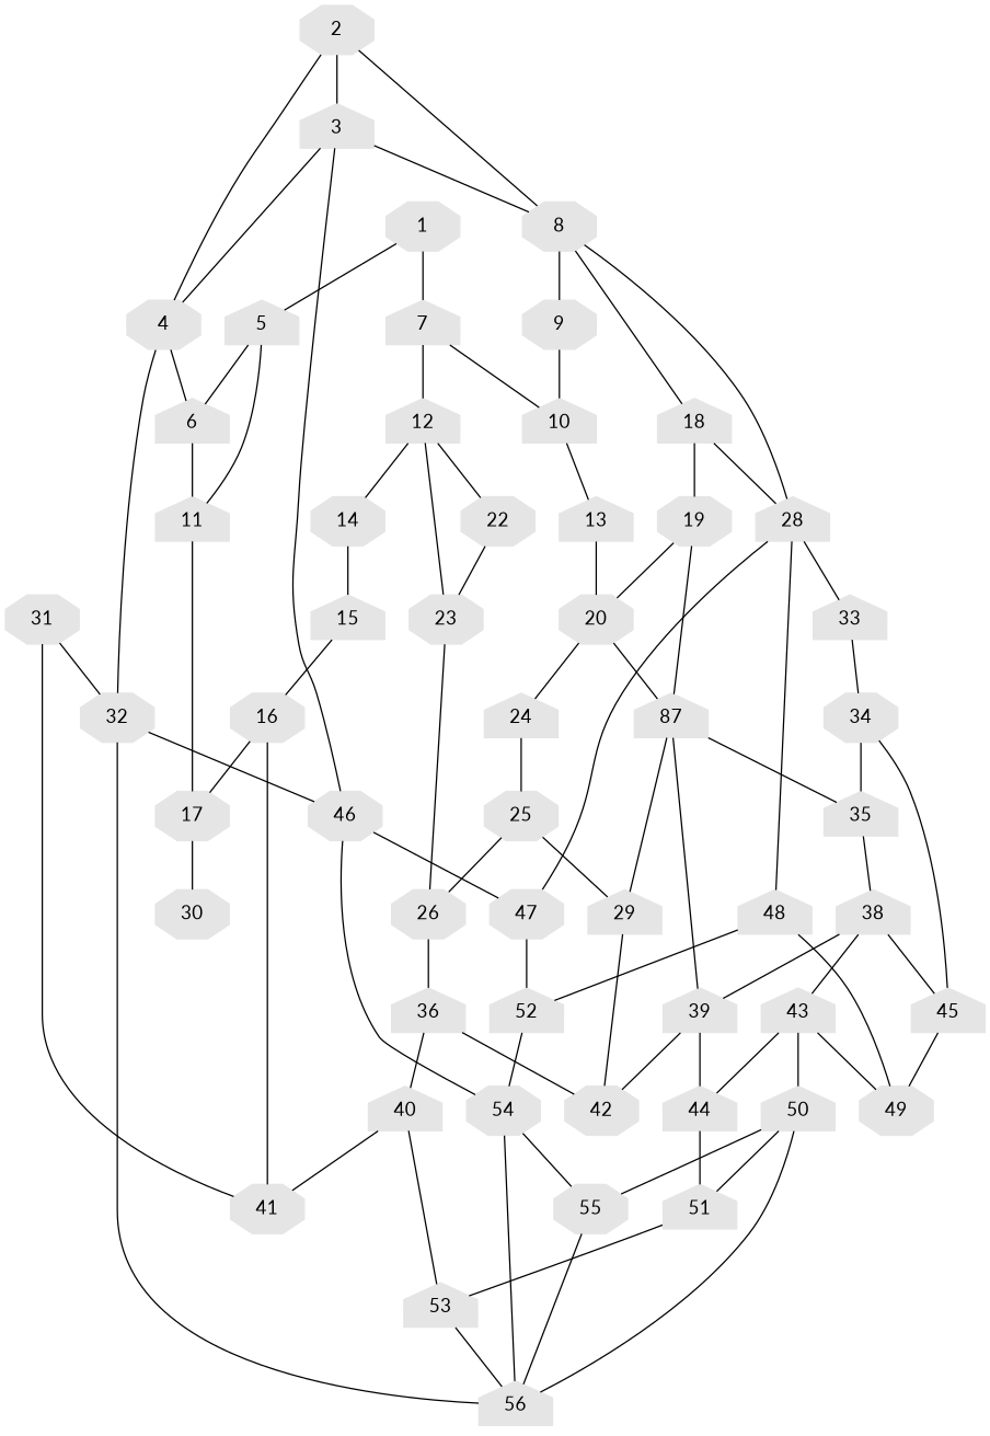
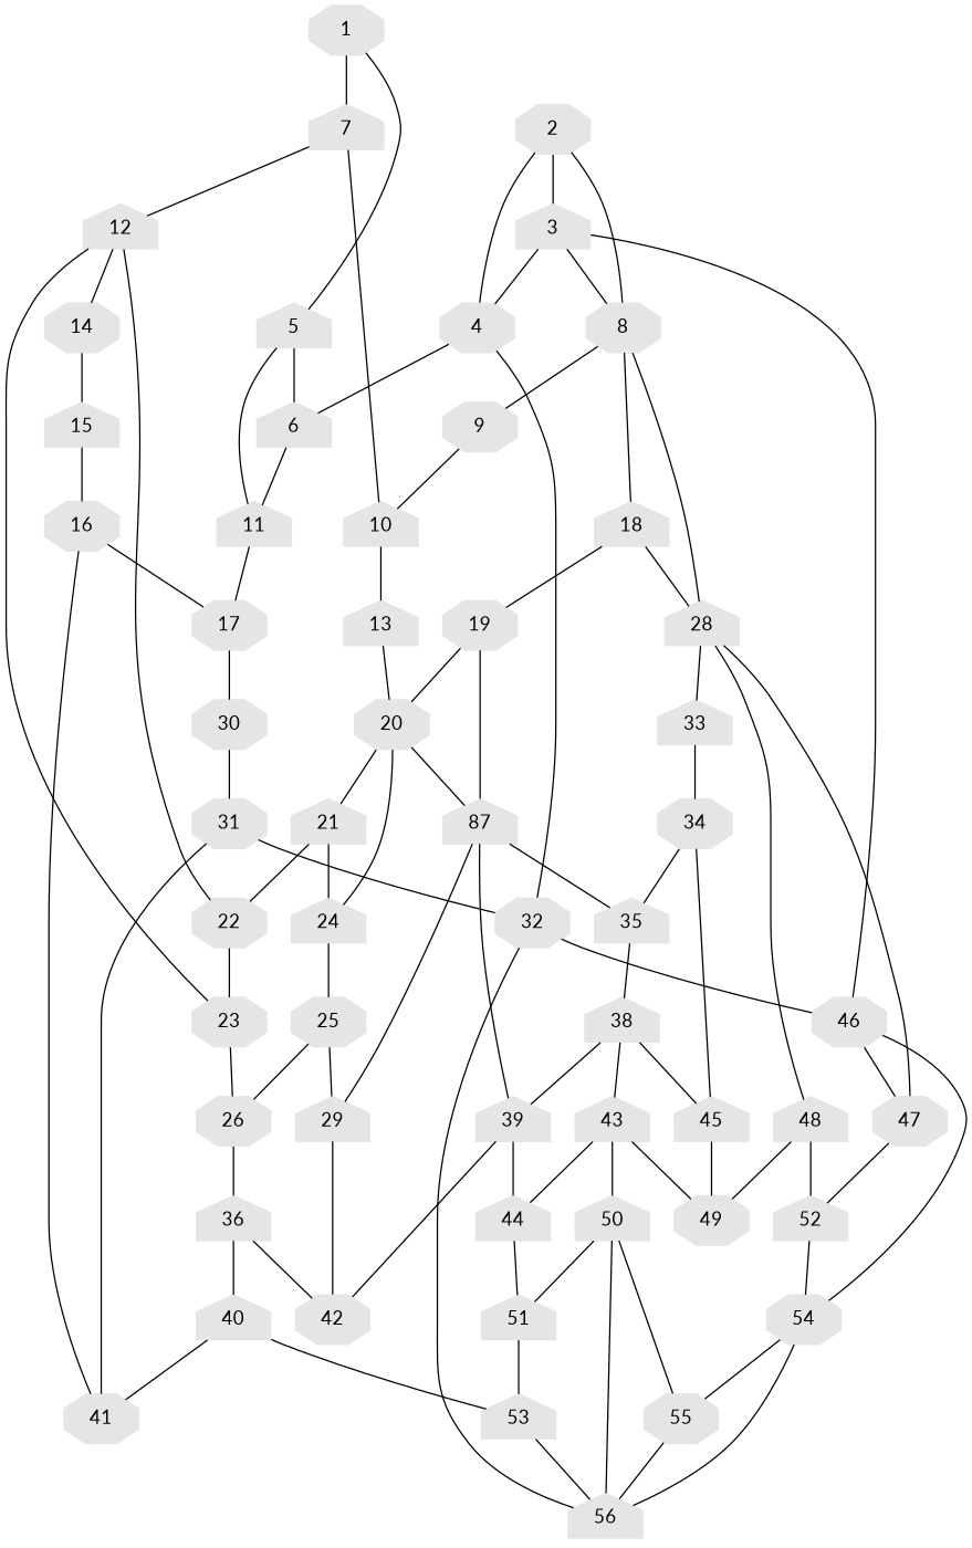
  graph {
    fontname=Lato
    node [color=gray90 fontname=Lato shape=house style=filled]
    edge [fontname=Lato weight=1.0]
    1 [shape=octagon]
    5
    7
    2 [shape=octagon]
    3
    8 [shape=octagon]
    6
    11
    10
    12
    4 [shape=octagon]
    46 [shape=octagon]
    9 [shape=octagon]
    18
    28
    32 [shape=octagon]
    47 [shape=octagon]
    54 [shape=octagon]
    56
    17 [shape=octagon]
    13
    14 [shape=octagon]
    22 [shape=octagon]
    23 [shape=octagon]
    19 [shape=octagon]
    33
    48
    20 [shape=octagon]
    30 [shape=octagon]
    15
    26 [shape=octagon]
    n32 [label=87]
+   21
    24
    16 [shape=octagon]
    41 [shape=octagon]
    31 [shape=octagon]
    29
    35
    39
    25 [shape=octagon]
    36
    42 [shape=octagon]
    40
    38
    44
    34 [shape=octagon]
    52
    49 [shape=octagon]
    45
    43
    53
    50
    51
    55 [shape=octagon]
    1 -- 5
    1 -- 7 [weight=2.0]
    5 -- 6
    5 -- 11
    7 -- 10 [weight=2.0]
    7 -- 12 [weight=2.0]
    2 -- 3
    2 -- 8
    3 -- 8
    3 -- 4
    3 -- 46
    8 -- 9 [weight=2.0]
    8 -- 18
    8 -- 28
    6 -- 11 [weight=3.0]
    11 -- 17 [weight=2.0]
    10 -- 13 [weight=2.0]
    12 -- 14 [weight=2.0]
    12 -- 22
    12 -- 23
    4 -- 2
    4 -- 6 [weight=2.0]
    4 -- 32
    46 -- 47
    46 -- 54
    9 -- 10
    18 -- 28
    18 -- 19
    28 -- 47
    28 -- 33 [weight=2.0]
    28 -- 48
    32 -- 46
    32 -- 56
    47 -- 52
    54 -- 56
    54 -- 55
    17 -- 30 [weight=2.0]
    13 -- 20 [weight=2.0]
    14 -- 15
    22 -- 23
    23 -- 26
    19 -- 20
    19 -- n32
    33 -- 34
    48 -- 52
    48 -- 49
    20 -- n32
+   20 -- 21
    20 -- 24
+   30 -- 31
    15 -- 16
    26 -- 36
    n32 -- 29
    n32 -- 35
    n32 -- 39
+   21 -- 22
+   21 -- 24
    24 -- 25
    16 -- 17 [weight=2.0]
    16 -- 41
    31 -- 32
    31 -- 41
    29 -- 42
    35 -- 38
    39 -- 42
    39 -- 44 [weight=2.0]
    25 -- 26
    25 -- 29
    36 -- 42
    36 -- 40
    40 -- 41
    40 -- 53
    38 -- 39
    38 -- 45
    38 -- 43
    44 -- 51 [weight=2.0]
    34 -- 35
    34 -- 45
    52 -- 54
    45 -- 49
    43 -- 44
    43 -- 49
    43 -- 50 [weight=2.0]
    53 -- 56
    50 -- 56
    50 -- 51 [weight=2.0]
    50 -- 55
    51 -- 53 [weight=2.0]
    55 -- 56
  }
